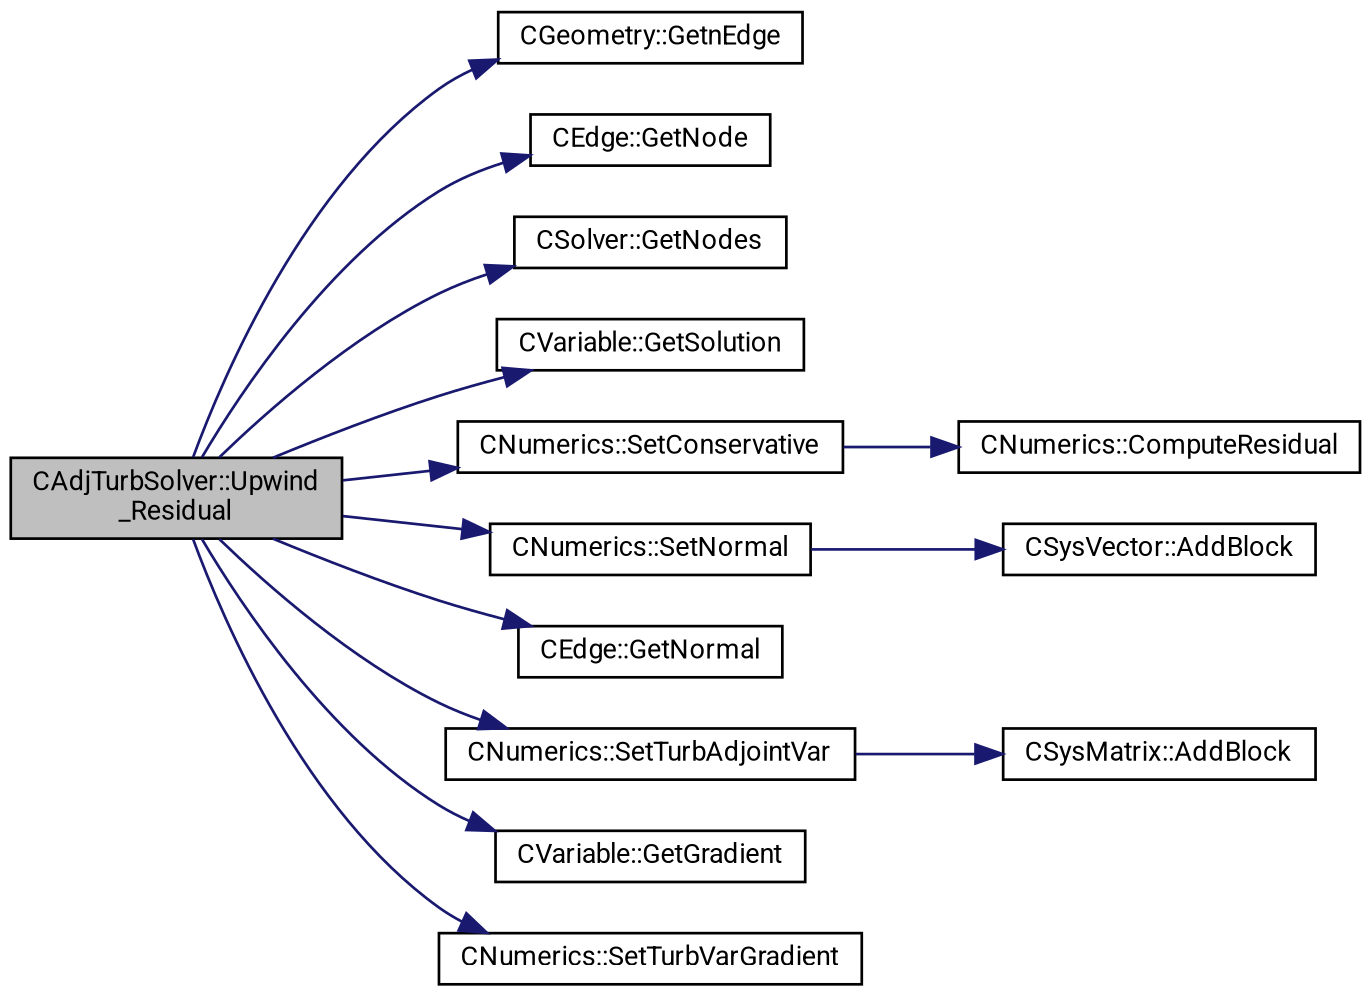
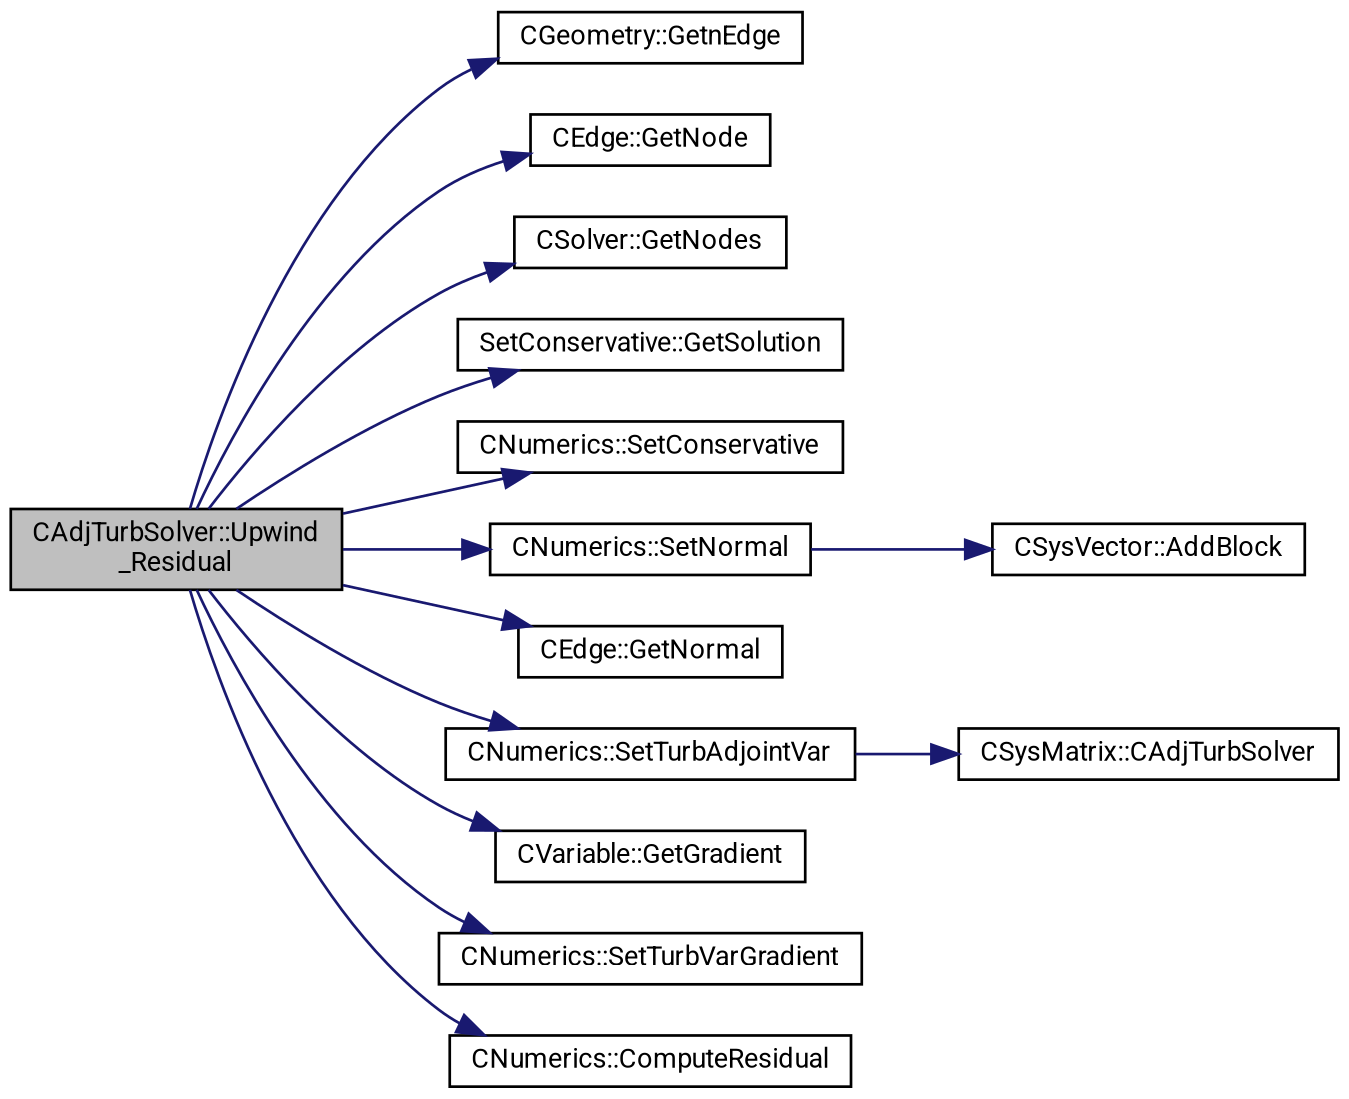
  digraph {
    fontname=Roboto
    rankdir=LR
    node [color=black fillcolor=white fontname=Roboto fontsize=10 shape=record style=filled]
    edge [color=midnightblue fontname=Roboto fontsize=10 labelfontname=Helvetica labelfontsize=10 style=solid]
    n1 [fillcolor=grey75 fontcolor=black height=0.2 label="CAdjTurbSolver::Upwind\l_Residual" width=0.4]
    n2 [height=0.2 label="CGeometry::GetnEdge" width=0.4]
    n3 [height=0.2 label="CEdge::GetNode" width=0.4]
    n4 [height=0.2 label="CSolver::GetNodes" width=0.4]
-   n5 [height=0.2 label="CVariable::GetSolution" width=0.4]
+   n5 [height=0.2 label="SetConservative::GetSolution" width=0.4]
    n6 [height=0.2 label="CNumerics::SetConservative" width=0.4]
    n7 [height=0.2 label="CNumerics::SetNormal" width=0.4]
    n8 [height=0.2 label="CEdge::GetNormal" width=0.4]
    n9 [height=0.2 label="CNumerics::SetTurbAdjointVar" width=0.4]
    n10 [height=0.2 label="CVariable::GetGradient" width=0.4]
    n11 [height=0.2 label="CNumerics::SetTurbVarGradient" width=0.4]
    n12 [height=0.2 label="CNumerics::ComputeResidual" width=0.4]
    n13 [height=0.2 label="CSysVector::AddBlock" width=0.4]
-   n14 [height=0.2 label="CSysMatrix::AddBlock" width=0.4]
+   n14 [height=0.2 label="CSysMatrix::CAdjTurbSolver" width=0.4]
    n1 -> n2
    n1 -> n3
    n1 -> n4
    n1 -> n5
    n1 -> n6
    n1 -> n7
    n1 -> n8
    n1 -> n9
    n1 -> n10
    n1 -> n11
-   n6 -> n12
+   n1 -> n12
    n7 -> n13
    n9 -> n14
  }
